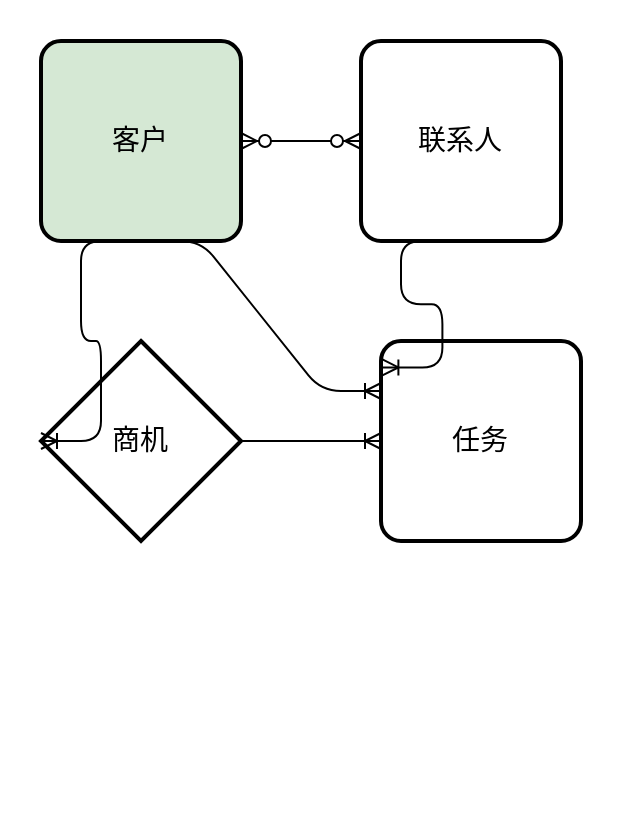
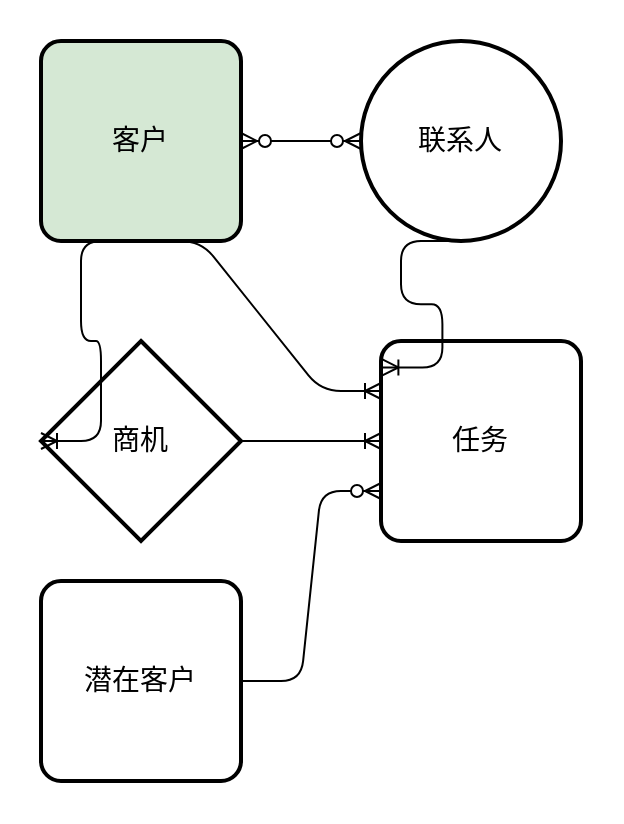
  <mxCell id="0" />
  <mxCell id="1" parent="0" />
  <mxCell id="2" value="客户" style="strokeWidth=2;rounded=1;arcSize=10;whiteSpace=wrap;html=1;align=center;fontSize=14;fillColor=#d5e8d4;" vertex="1" parent="1"><mxGeometry x="20" y="20" width="100" height="100" as="geometry" /></mxCell>
- <mxCell id="3" value="联系人" style="strokeWidth=2;rounded=1;arcSize=10;whiteSpace=wrap;html=1;align=center;fontSize=14;" vertex="1" parent="1"><mxGeometry x="180" y="20" width="100" height="100" as="geometry" /></mxCell>
+ <mxCell id="3" value="联系人" style="ellipse;strokeWidth=2;arcSize=10;whiteSpace=wrap;html=1;align=center;fontSize=14;" vertex="1" parent="1"><mxGeometry x="180" y="20" width="100" height="100" as="geometry" /></mxCell>
+ <mxCell id="4" value="潜在客户" style="strokeWidth=2;rounded=1;arcSize=10;whiteSpace=wrap;html=1;align=center;fontSize=14;" vertex="1" parent="1"><mxGeometry x="20" y="290" width="100" height="100" as="geometry" /></mxCell>
  <mxCell id="5" value="商机" style="rhombus;strokeWidth=2;arcSize=10;whiteSpace=wrap;html=1;align=center;fontSize=14;" vertex="1" parent="1"><mxGeometry x="20" y="170" width="100" height="100" as="geometry" /></mxCell>
  <mxCell id="6" value="任务" style="strokeWidth=2;rounded=1;arcSize=10;whiteSpace=wrap;html=1;align=center;fontSize=14;" vertex="1" parent="1"><mxGeometry x="190" y="170" width="100" height="100" as="geometry" /></mxCell>
  <mxCell id="7" value="" style="edgeStyle=entityRelationEdgeStyle;fontSize=12;html=1;endArrow=ERzeroToMany;endFill=1;startArrow=ERzeroToMany;entryX=0;entryY=0.5;entryDx=0;entryDy=0;exitX=1;exitY=0.5;exitDx=0;exitDy=0;" edge="1" parent="1" source="2" target="3"><mxGeometry width="100" height="100" relative="1" as="geometry"><mxPoint x="-40" y="120" as="sourcePoint" /><mxPoint x="60" y="20" as="targetPoint" /></mxGeometry></mxCell>
  <mxCell id="8" value="" style="edgeStyle=entityRelationEdgeStyle;fontSize=12;html=1;endArrow=ERoneToMany;exitX=1;exitY=0.5;exitDx=0;exitDy=0;entryX=0;entryY=0.5;entryDx=0;entryDy=0;" edge="1" parent="1" source="5" target="6"><mxGeometry width="100" height="100" relative="1" as="geometry"><mxPoint x="20" y="390" as="sourcePoint" /><mxPoint x="120" y="290" as="targetPoint" /></mxGeometry></mxCell>
  <mxCell id="9" value="" style="edgeStyle=entityRelationEdgeStyle;fontSize=12;html=1;endArrow=ERoneToMany;exitX=0.5;exitY=1;exitDx=0;exitDy=0;entryX=0;entryY=0.25;entryDx=0;entryDy=0;" edge="1" parent="1" source="2" target="6"><mxGeometry width="100" height="100" relative="1" as="geometry"><mxPoint x="300" y="310" as="sourcePoint" /><mxPoint x="370" y="310" as="targetPoint" /></mxGeometry></mxCell>
+ <mxCell id="10" value="" style="edgeStyle=entityRelationEdgeStyle;fontSize=12;html=1;endArrow=ERzeroToMany;endFill=1;exitX=1;exitY=0.5;exitDx=0;exitDy=0;entryX=0;entryY=0.75;entryDx=0;entryDy=0;" edge="1" parent="1" source="4" target="6"><mxGeometry width="100" height="100" relative="1" as="geometry"><mxPoint x="280" y="390" as="sourcePoint" /><mxPoint x="360" y="360" as="targetPoint" /></mxGeometry></mxCell>
  <mxCell id="11" value="" style="edgeStyle=entityRelationEdgeStyle;fontSize=12;html=1;endArrow=ERoneToMany;exitX=0.5;exitY=1;exitDx=0;exitDy=0;entryX=0.007;entryY=0.132;entryDx=0;entryDy=0;entryPerimeter=0;" edge="1" parent="1" source="3" target="6"><mxGeometry width="100" height="100" relative="1" as="geometry"><mxPoint x="300" y="310" as="sourcePoint" /><mxPoint x="370" y="310" as="targetPoint" /></mxGeometry></mxCell>
  <mxCell id="12" value="" style="edgeStyle=entityRelationEdgeStyle;fontSize=12;html=1;endArrow=ERoneToMany;exitX=0.5;exitY=1;exitDx=0;exitDy=0;entryX=0;entryY=0.5;entryDx=0;entryDy=0;" edge="1" parent="1" source="2" target="5"><mxGeometry width="100" height="100" relative="1" as="geometry"><mxPoint x="300" y="310" as="sourcePoint" /><mxPoint x="370" y="310" as="targetPoint" /></mxGeometry></mxCell>
